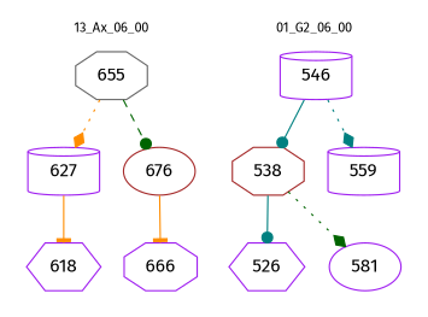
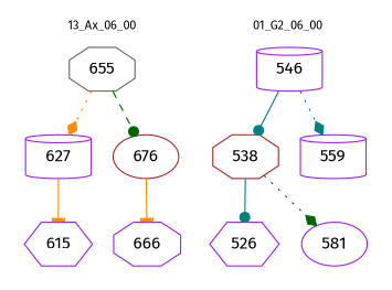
  digraph {
    fontname="Fira Sans"
    node [color=purple fontname="Fira Sans" shape=octagon]
    edge [arrowhead=diamond color=darkorange fontname="Fira Sans" style=solid]
    n1 [color=gray40 label=655]
    n2 [label=627 shape=cylinder]
    n3 [color=brown label=676 shape=ellipse]
-   n4 [label=618 shape=hexagon]
+   n4 [label=615 shape=hexagon]
    n5 [label=666]
    n6 [label=546 shape=cylinder]
    n7 [color=brown label=538]
    n8 [label=559 shape=cylinder]
    n9 [label=526 shape=hexagon]
    n10 [label=581 shape=ellipse]
    subgraph cluster_1 {
      color=white
      fontsize=10
      label="13_Ax_06_00"
      n1
      n2
      n3
      n4
      n5
    }
    subgraph cluster_2 {
      color=white
      fontsize=10
      label="01_G2_06_00"
      n6
      n7
      n8
      n9
      n10
    }
    n1 -> n2 [style=dotted]
    n1 -> n3 [arrowhead=dot color=darkgreen style=dashed]
    n2 -> n4 [arrowhead=tee]
    n3 -> n5 [arrowhead=tee]
    n6 -> n7 [arrowhead=dot color=teal]
    n6 -> n8 [color=teal style=dotted]
    n7 -> n9 [arrowhead=dot color=teal]
    n7 -> n10 [color=darkgreen style=dotted]
  }
